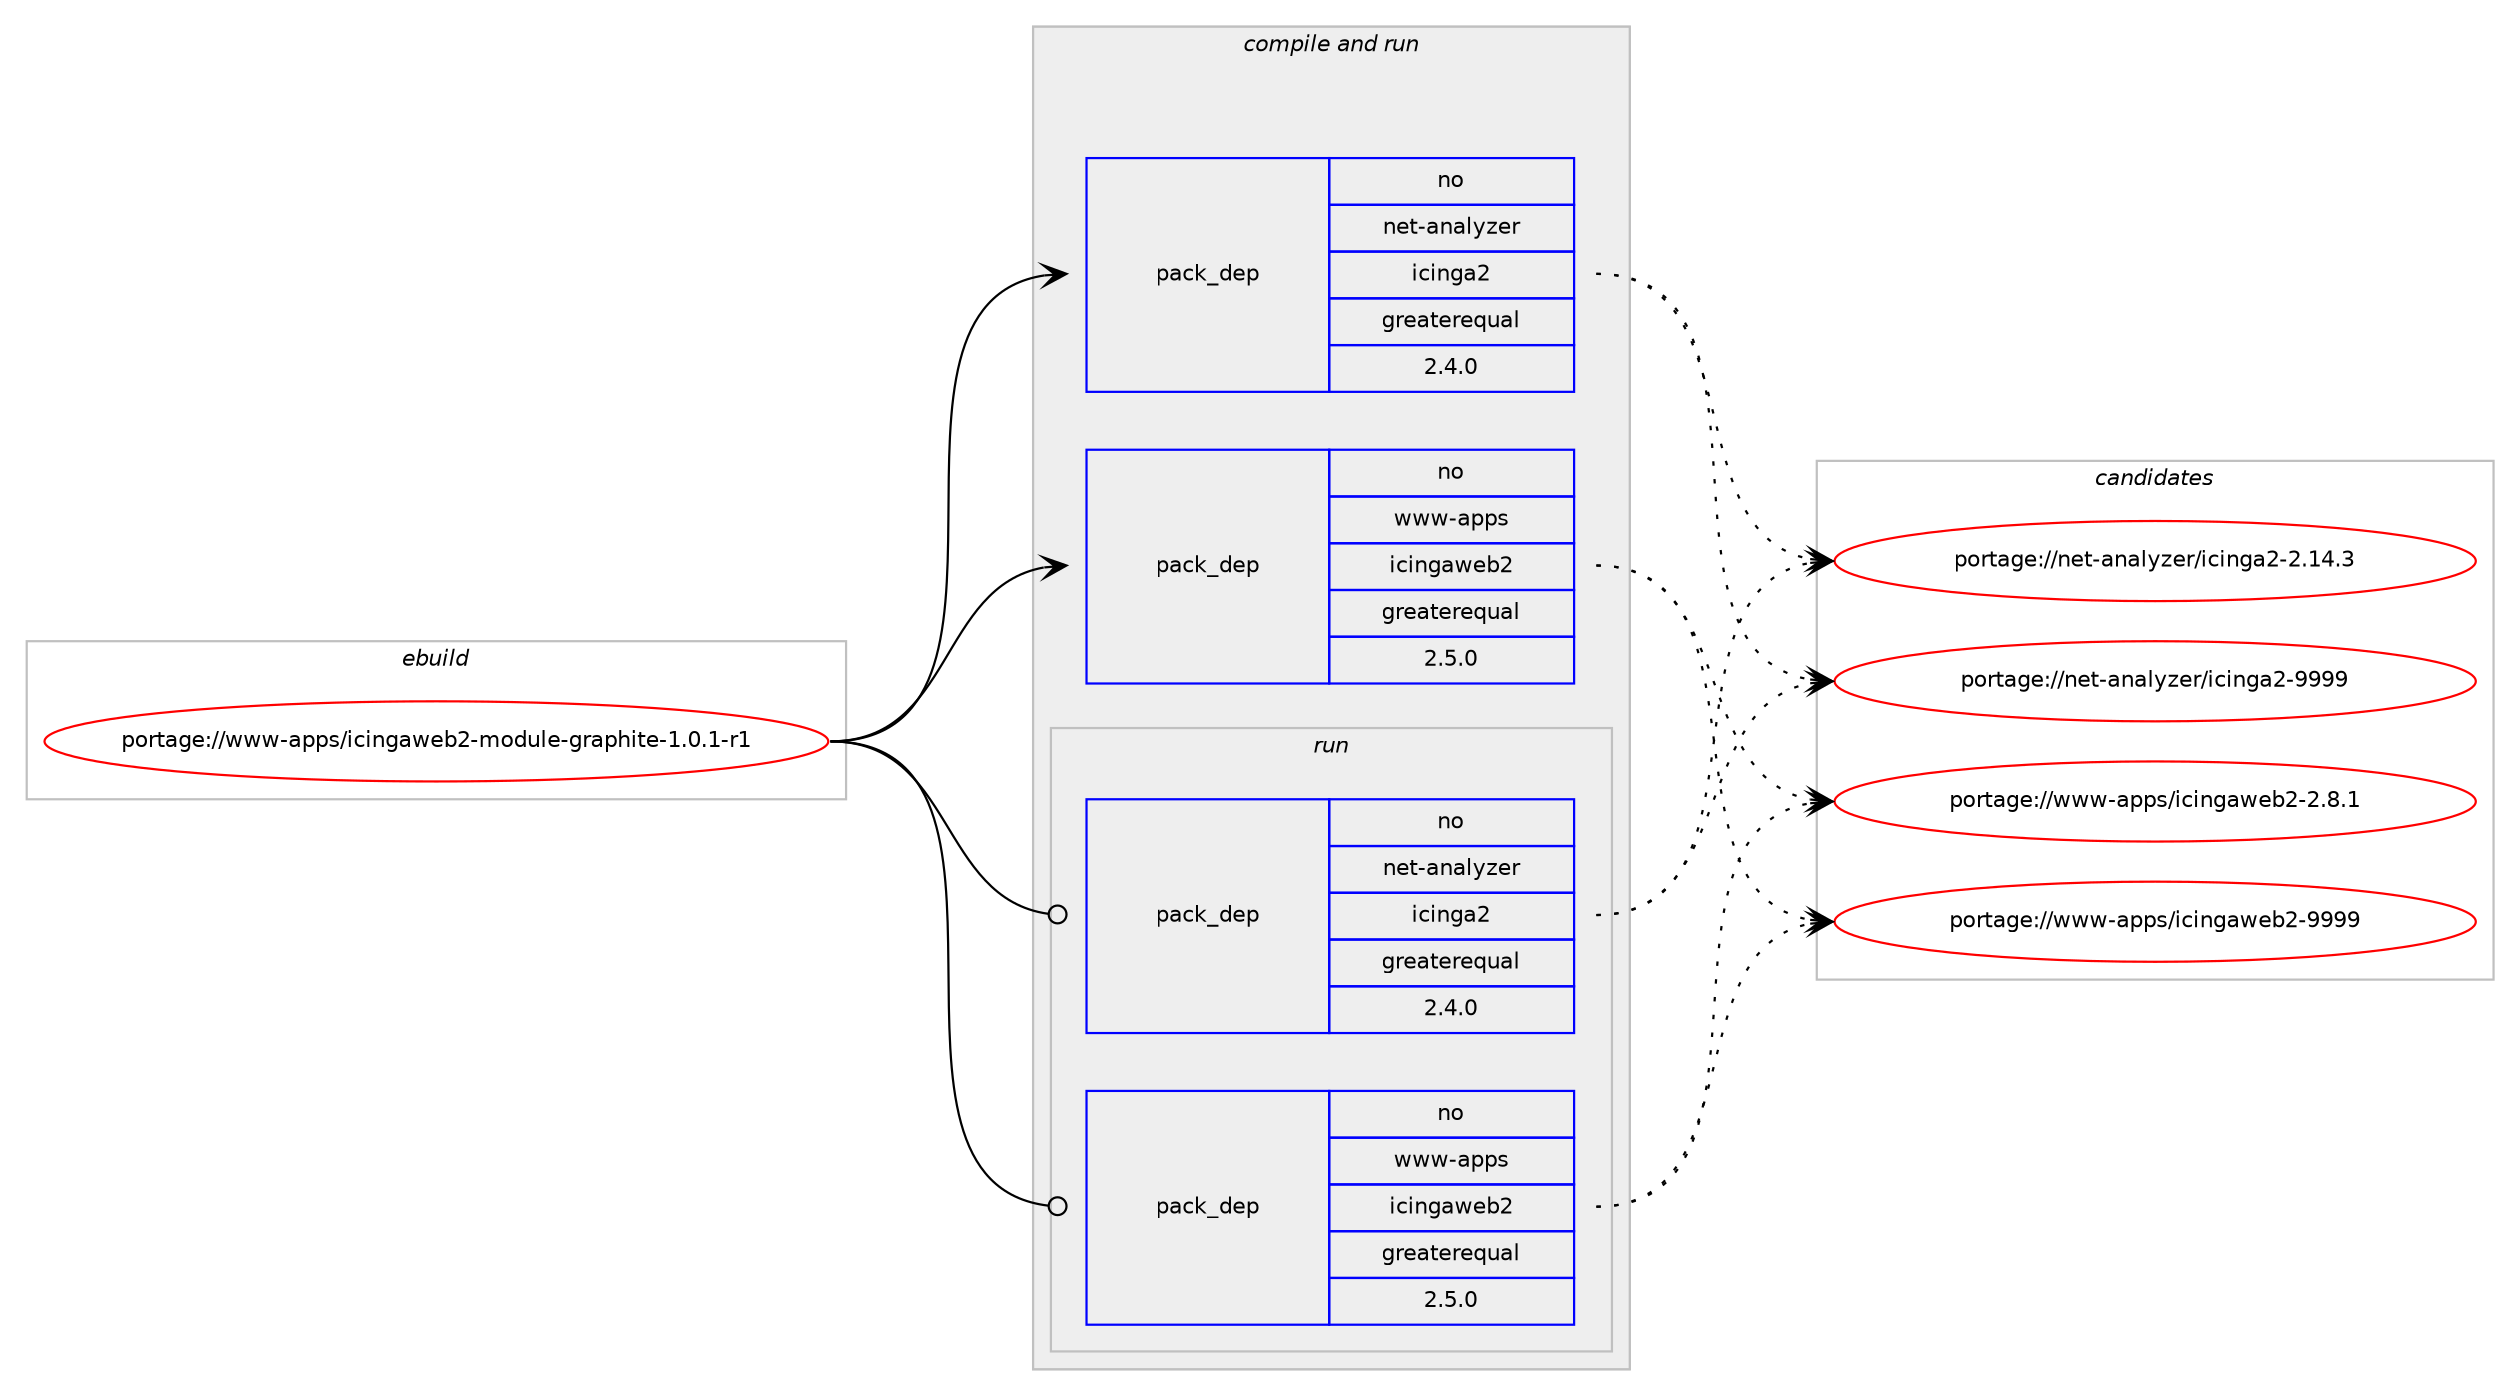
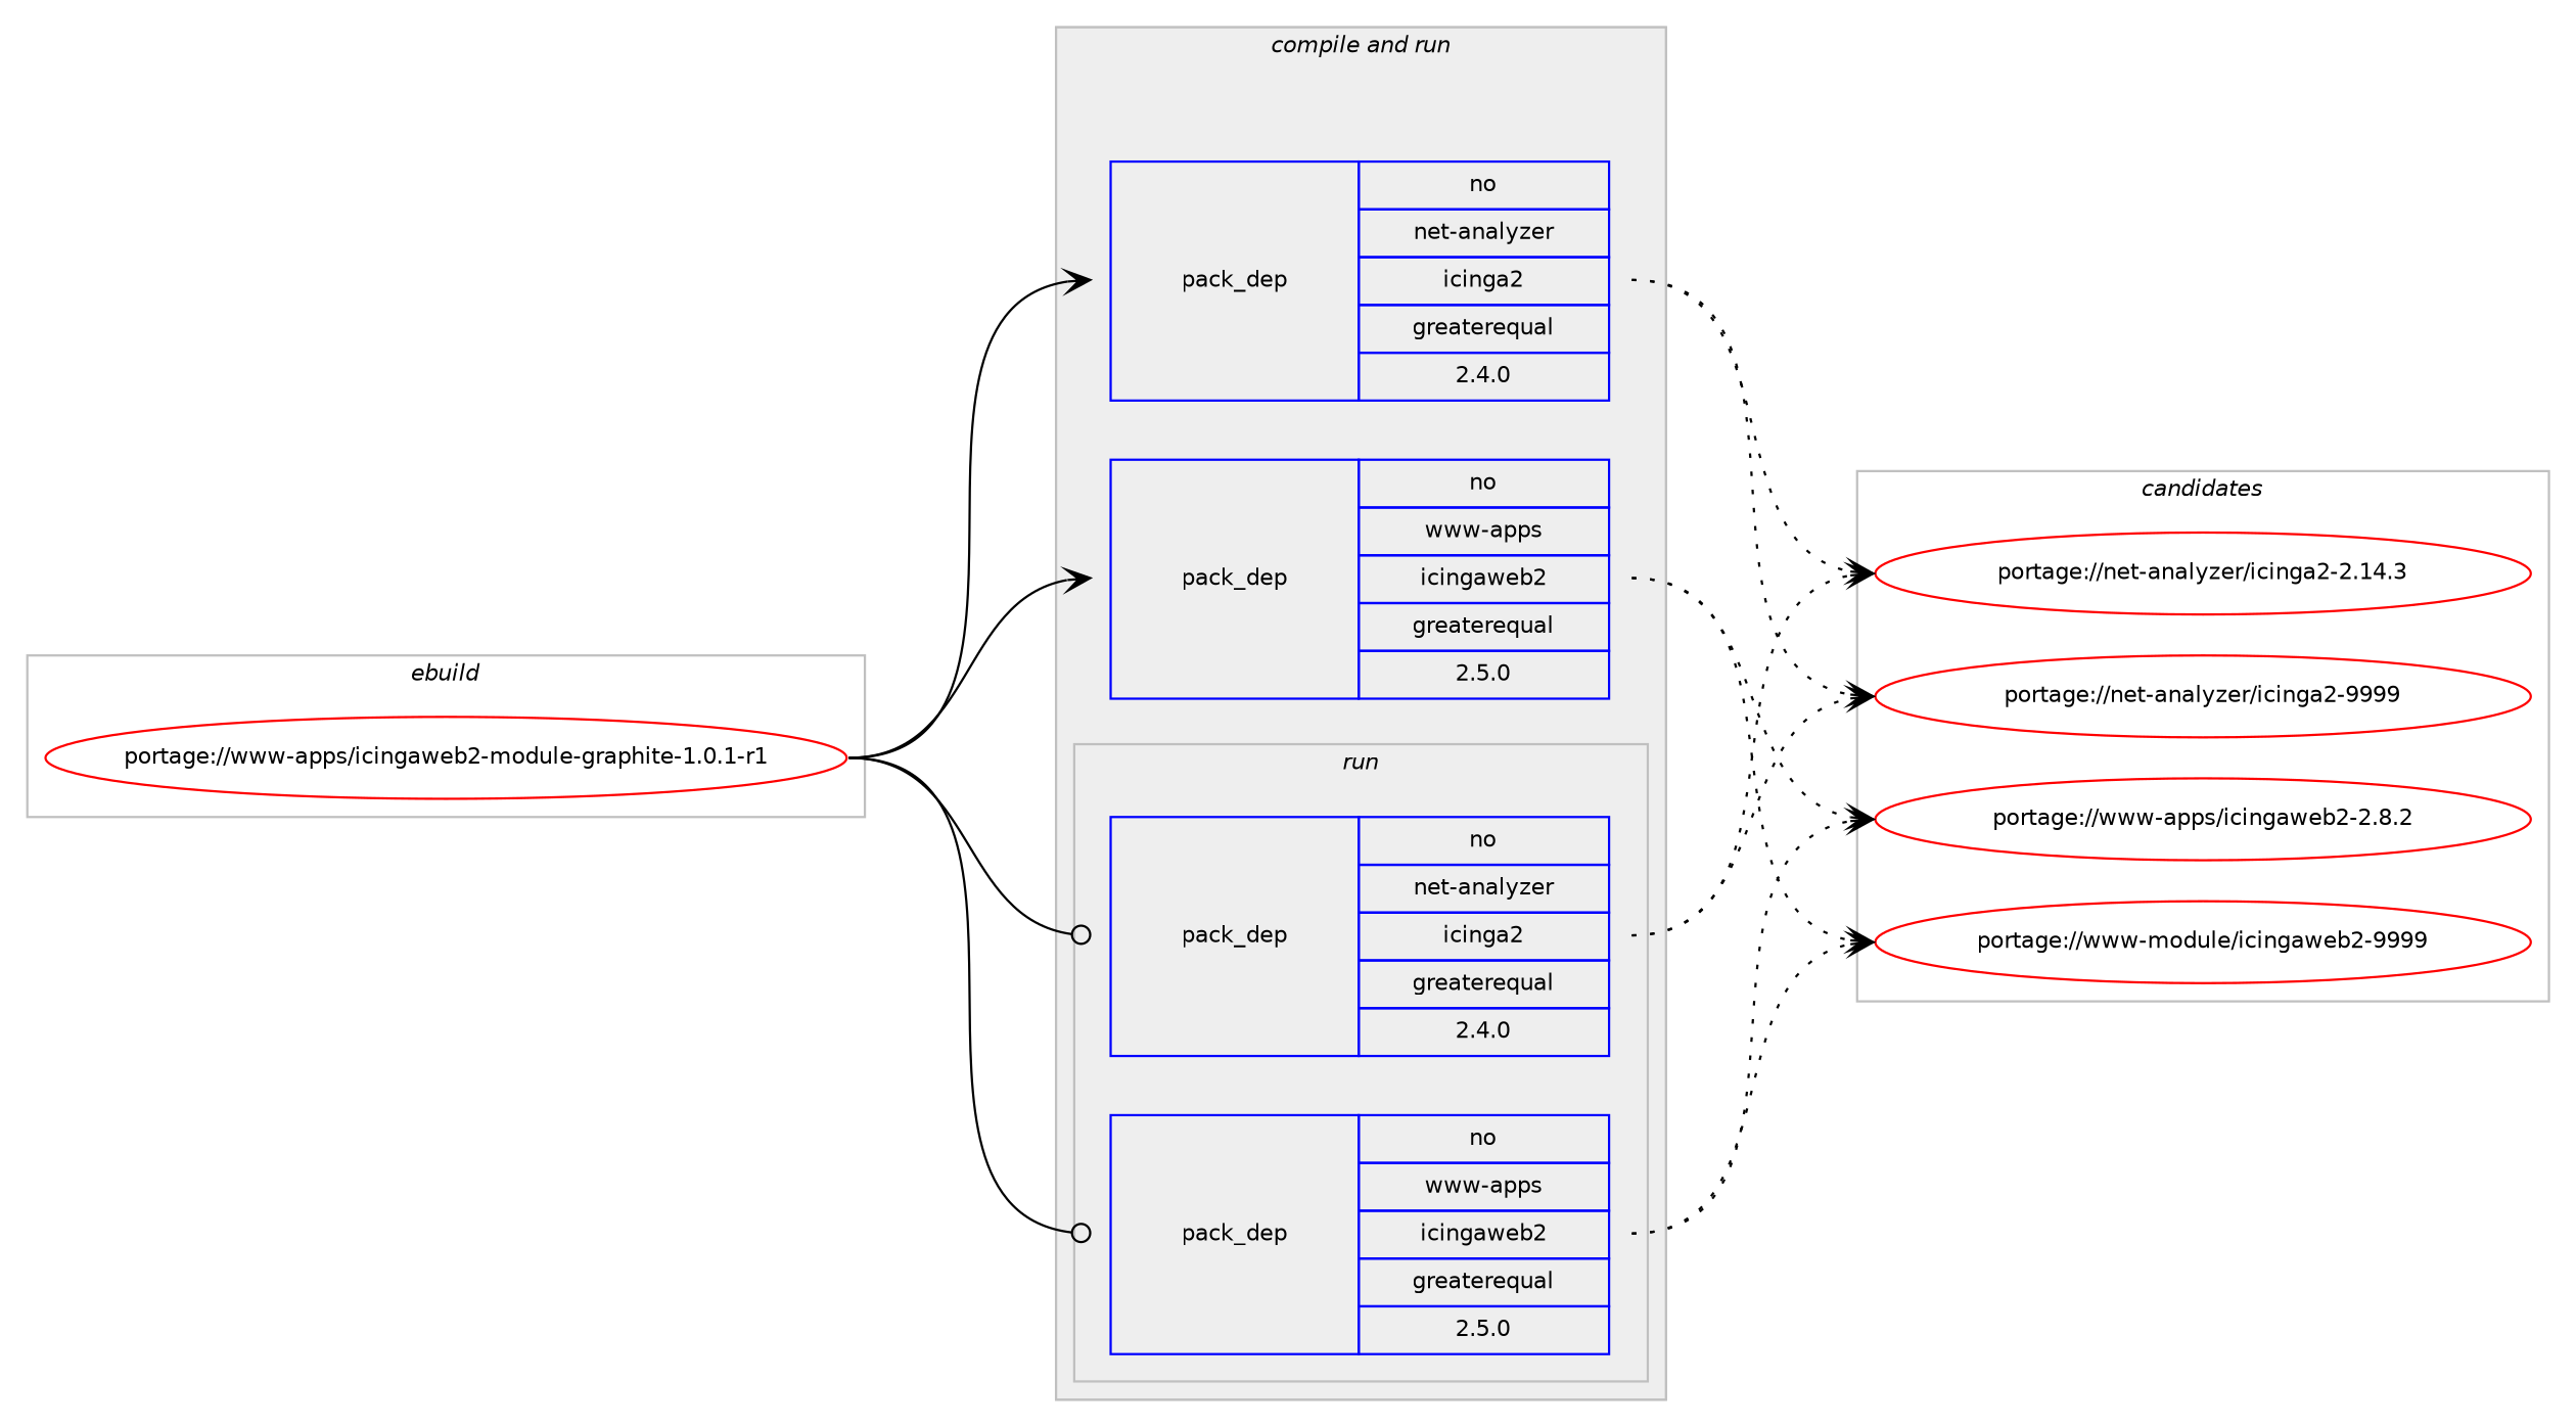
  digraph {
    compound=true
    concentrate=true
    fontname=Helvetica
    fontsize=10
    newrank=true
    rankdir=LR
    ranksep=1.5
    node [color=red fontname=Helvetica fontsize=10]
    edge [arrowhead=vee headport=w style=dotted tailport=e weight=100]
    n1 [label="portage://www-apps/icingaweb2-module-graphite-1.0.1-r1" width=4]
    n2 [color=blue label=<<TABLE BORDER="0" CELLBORDER="1" CELLSPACING="0" CELLPADDING="4" WIDTH="220"><TR><TD ROWSPAN="6" CELLPADDING="30">pack_dep</TD></TR><TR><TD WIDTH="110">no</TD></TR><TR><TD>net-analyzer</TD></TR><TR><TD>icinga2</TD></TR><TR><TD>greaterequal</TD></TR><TR><TD>2.4.0</TD></TR></TABLE>> shape=none]
    n3 [color=blue label=<<TABLE BORDER="0" CELLBORDER="1" CELLSPACING="0" CELLPADDING="4" WIDTH="220"><TR><TD ROWSPAN="6" CELLPADDING="30">pack_dep</TD></TR><TR><TD WIDTH="110">no</TD></TR><TR><TD>www-apps</TD></TR><TR><TD>icingaweb2</TD></TR><TR><TD>greaterequal</TD></TR><TR><TD>2.5.0</TD></TR></TABLE>> shape=none]
    n4 [color=blue label=<<TABLE BORDER="0" CELLBORDER="1" CELLSPACING="0" CELLPADDING="4" WIDTH="220"><TR><TD ROWSPAN="6" CELLPADDING="30">pack_dep</TD></TR><TR><TD WIDTH="110">no</TD></TR><TR><TD>net-analyzer</TD></TR><TR><TD>icinga2</TD></TR><TR><TD>greaterequal</TD></TR><TR><TD>2.4.0</TD></TR></TABLE>> shape=none]
    n5 [color=blue label=<<TABLE BORDER="0" CELLBORDER="1" CELLSPACING="0" CELLPADDING="4" WIDTH="220"><TR><TD ROWSPAN="6" CELLPADDING="30">pack_dep</TD></TR><TR><TD WIDTH="110">no</TD></TR><TR><TD>www-apps</TD></TR><TR><TD>icingaweb2</TD></TR><TR><TD>greaterequal</TD></TR><TR><TD>2.5.0</TD></TR></TABLE>> shape=none]
    n6 [label="portage://net-analyzer/icinga2-2.14.3" width=4]
    n7 [label="portage://net-analyzer/icinga2-9999" width=4]
-   n8 [label="portage://www-apps/icingaweb2-2.8.1" width=4]
-   n9 [label="portage://www-apps/icingaweb2-9999" width=4]
+   n8 [label="portage://www-apps/icingaweb2-2.8.2" width=4]
+   n9 [label="portage://www-module/icingaweb2-9999" width=4]
    subgraph cluster_1 {
      color=gray
      label=<<i>ebuild</i>>
      rank=same
      n1
    }
    subgraph cluster_2 {
      color=gray
      label=<<i>dependencies</i>>
      subgraph cluster_3 {
        color=gray
        fillcolor="#eeeeee"
        label=<<i>compile</i>>
        style=filled
        subgraph sub_4 {
          color=gray
          fillcolor="#eeeeee"
          label=<<i>compile</i>>
          style=filled
          n2
        }
        subgraph sub_5 {
          color=gray
          fillcolor="#eeeeee"
          label=<<i>compile</i>>
          style=filled
          n3
        }
      }
      subgraph cluster_6 {
        color=gray
        fillcolor="#eeeeee"
        label=<<i>compile and run</i>>
        style=filled
      }
      subgraph cluster_7 {
        color=gray
        fillcolor="#eeeeee"
        label=<<i>run</i>>
        style=filled
        subgraph sub_8 {
          color=gray
          fillcolor="#eeeeee"
          label=<<i>run</i>>
          style=filled
          n4
        }
        subgraph sub_9 {
          color=gray
          fillcolor="#eeeeee"
          label=<<i>run</i>>
          style=filled
          n5
        }
      }
    }
    subgraph cluster_10 {
      color=gray
      label=<<i>candidates</i>>
      rank=same
      subgraph sub_11 {
        color=black
        label=<<i>candidates</i>>
        nodesep=1
        rank=same
        n6
        n7
      }
      subgraph sub_12 {
        color=black
        label=<<i>candidates</i>>
        nodesep=1
        rank=same
        n8
        n9
      }
      subgraph sub_13 {
        color=black
        label=<<i>candidates</i>>
        nodesep=1
        rank=same
        n6
        n7
      }
      subgraph sub_14 {
        color=black
        label=<<i>candidates</i>>
        nodesep=1
        rank=same
        n8
        n9
      }
    }
    n1 -> n2 [style=solid weight=20]
    n1 -> n3 [style=solid weight=20]
    n1 -> n4 [arrowhead=odot style=solid weight=20]
    n1 -> n5 [arrowhead=odot style=solid weight=20]
    n2 -> n6
    n2 -> n7
    n3 -> n8
    n3 -> n9
    n4 -> n6
    n4 -> n7
    n5 -> n8
    n5 -> n9
  }
